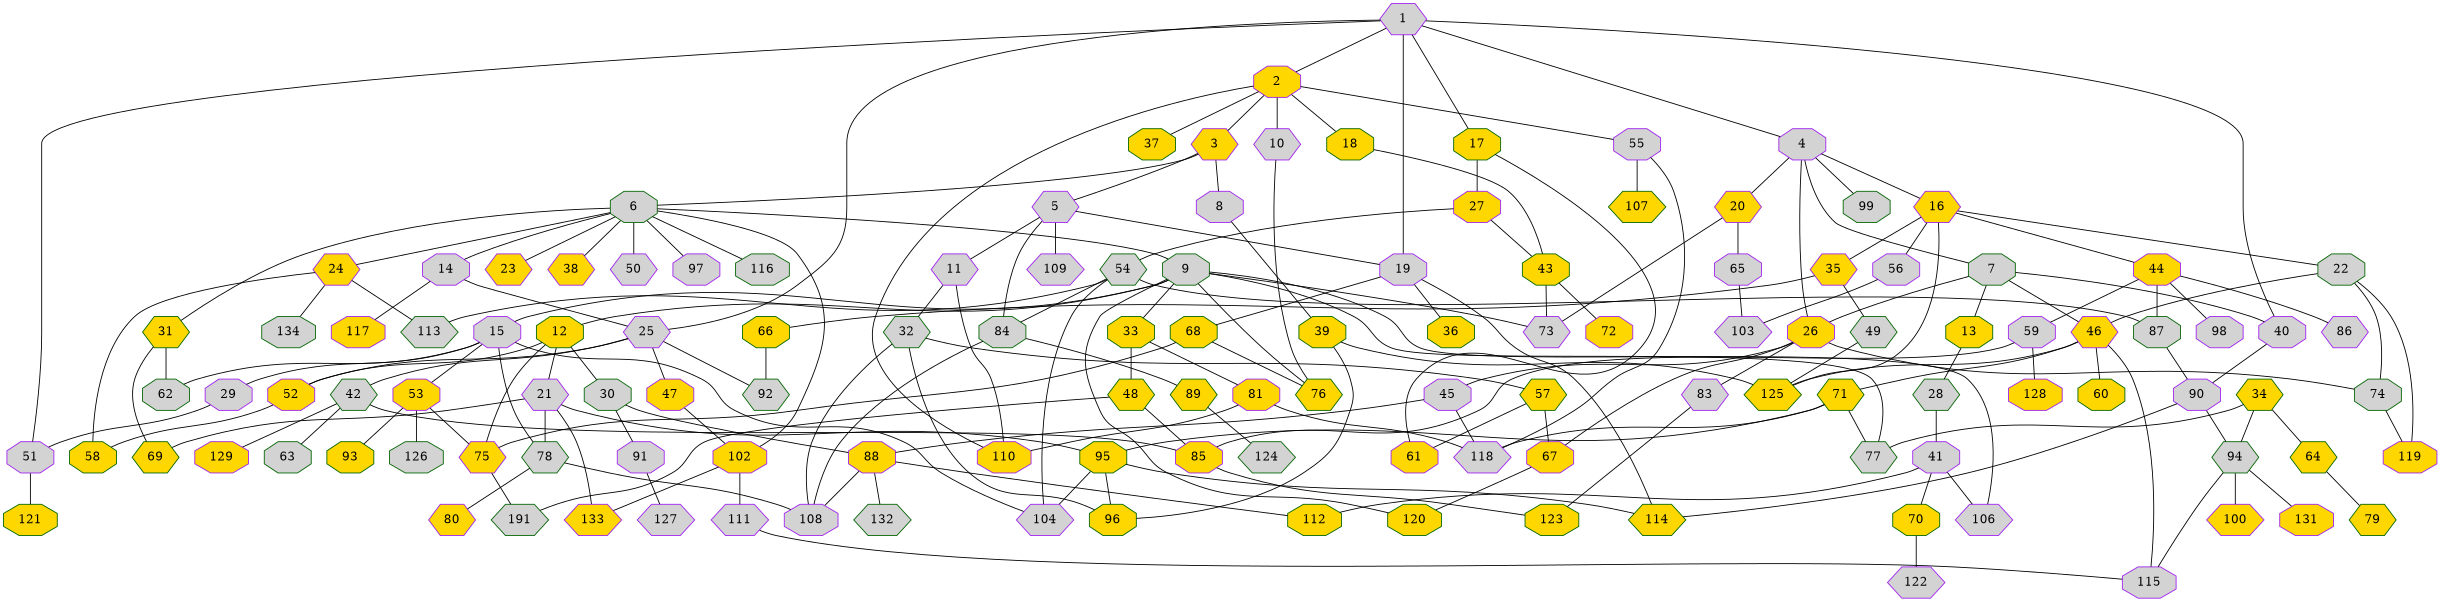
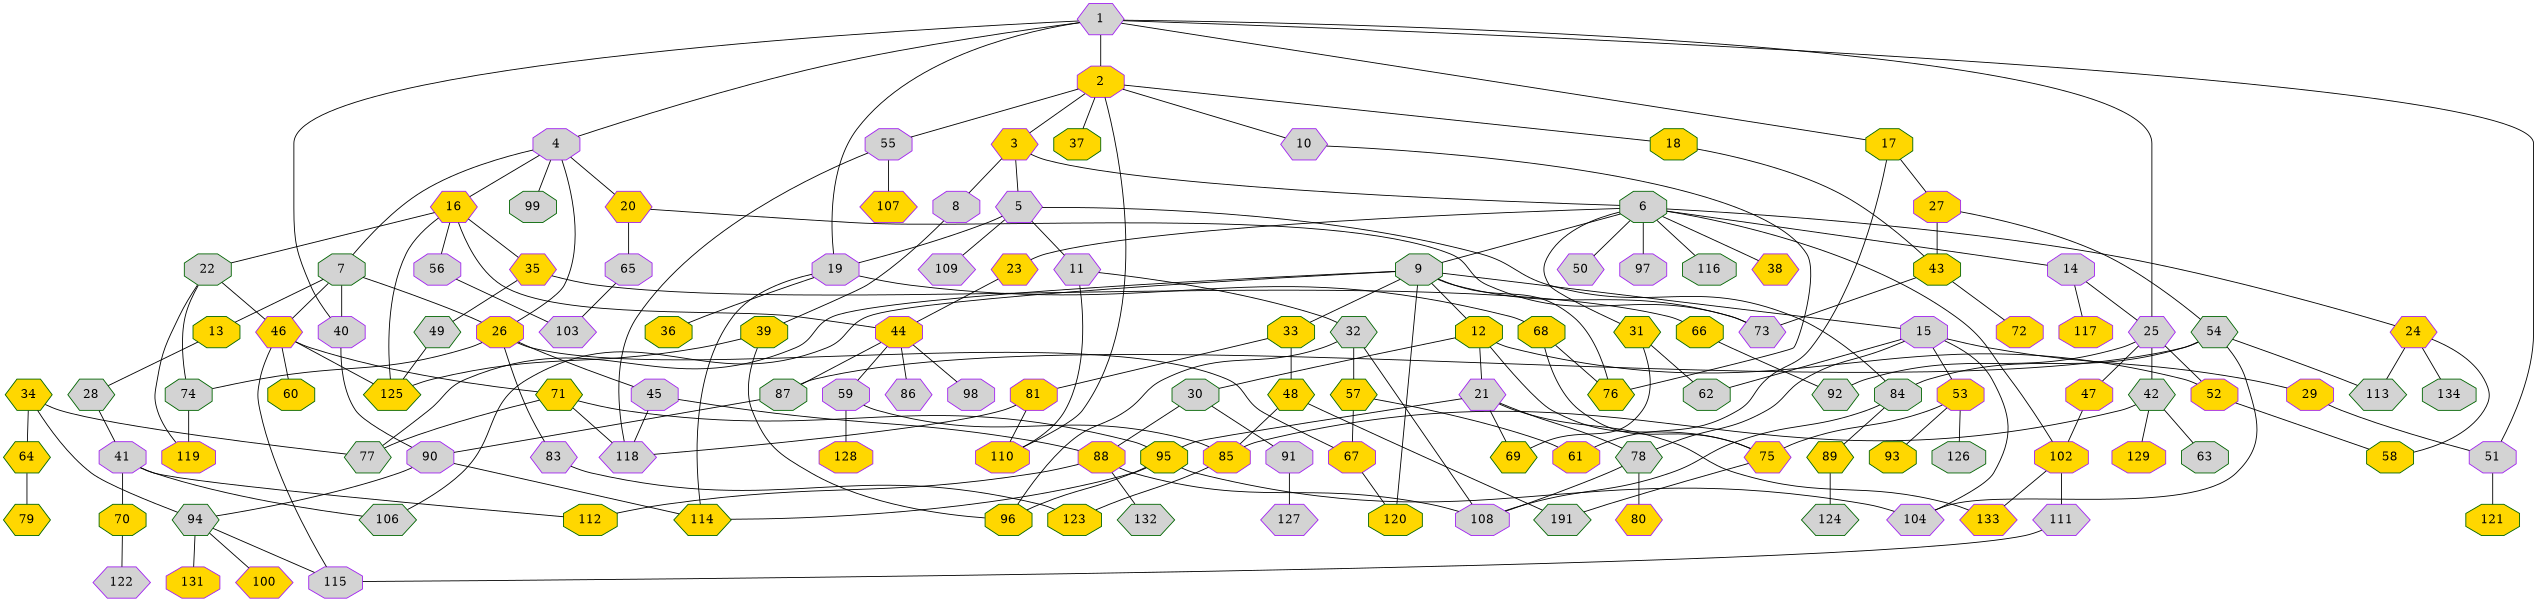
  graph {
    node [color=purple fillcolor=gold shape=octagon style=filled]
    1 [fillcolor=lightgrey shape=hexagon]
    2
    4 [fillcolor=lightgrey]
    17 [color=darkgreen]
    19 [fillcolor=lightgrey]
    25 [fillcolor=lightgrey shape=hexagon]
    40 [fillcolor=lightgrey]
    51 [fillcolor=lightgrey]
    3 [shape=hexagon]
    10 [fillcolor=lightgrey shape=hexagon]
    18 [color=darkgreen]
    37 [color=darkgreen]
    55 [fillcolor=lightgrey]
    110
    7 [color=darkgreen fillcolor=lightgrey]
    16 [shape=hexagon]
    20 [shape=hexagon]
    26
    99 [color=darkgreen fillcolor=lightgrey]
    27
    61
    36 [color=darkgreen]
    68 [color=darkgreen]
    114 [color=darkgreen shape=hexagon]
    52
    42 [color=darkgreen fillcolor=lightgrey shape=hexagon]
    47
    92 [color=darkgreen fillcolor=lightgrey shape=hexagon]
    90 [fillcolor=lightgrey]
    121 [color=darkgreen]
    5 [fillcolor=lightgrey shape=hexagon]
    6 [color=darkgreen fillcolor=lightgrey]
    8 [fillcolor=lightgrey]
    76 [color=darkgreen shape=hexagon]
    43 [color=darkgreen]
    118 [fillcolor=lightgrey shape=hexagon]
-   107 [color=darkgreen shape=hexagon]
+   107 [shape=hexagon]
    11 [fillcolor=lightgrey shape=hexagon]
    84 [color=darkgreen fillcolor=lightgrey]
    109 [fillcolor=lightgrey shape=hexagon]
    9 [color=darkgreen fillcolor=lightgrey]
    14 [fillcolor=lightgrey]
    23 [shape=hexagon]
    24 [shape=hexagon]
    31 [color=darkgreen shape=hexagon]
    38 [shape=hexagon]
    50 [fillcolor=lightgrey shape=hexagon]
    97 [fillcolor=lightgrey]
    102
    116 [color=darkgreen fillcolor=lightgrey]
    39 [color=darkgreen]
    13 [color=darkgreen]
    46 [shape=hexagon]
    22 [color=darkgreen fillcolor=lightgrey]
    35 [shape=hexagon]
    44
    56 [fillcolor=lightgrey]
    125 [color=darkgreen shape=hexagon]
    73 [fillcolor=lightgrey shape=hexagon]
    65 [fillcolor=lightgrey]
    74 [color=darkgreen fillcolor=lightgrey]
    45 [fillcolor=lightgrey]
    67
    83 [fillcolor=lightgrey shape=hexagon]
    32 [color=darkgreen fillcolor=lightgrey shape=hexagon]
    108 [fillcolor=lightgrey]
    89 [color=darkgreen shape=hexagon]
    12 [color=darkgreen]
    15 [fillcolor=lightgrey]
    33 [color=darkgreen]
    77 [color=darkgreen fillcolor=lightgrey shape=hexagon]
-   106 [fillcolor=lightgrey shape=hexagon]
+   106 [color=darkgreen fillcolor=lightgrey shape=hexagon]
    120 [color=darkgreen]
    117
    58 [color=darkgreen]
    113 [color=darkgreen fillcolor=lightgrey shape=hexagon]
    134 [color=darkgreen fillcolor=lightgrey]
    62 [color=darkgreen fillcolor=lightgrey]
    69 [color=darkgreen shape=hexagon]
    133 [shape=hexagon]
    111 [fillcolor=lightgrey shape=hexagon]
    132 [color=darkgreen fillcolor=lightgrey shape=hexagon]
    28 [color=darkgreen fillcolor=lightgrey shape=hexagon]
    60 [color=darkgreen]
    71 [color=darkgreen shape=hexagon]
    115 [fillcolor=lightgrey]
    96 [color=darkgreen]
    21 [fillcolor=lightgrey shape=hexagon]
    30 [color=darkgreen fillcolor=lightgrey]
    75 [shape=hexagon]
-   29 [fillcolor=lightgrey]
+   29
    53
    78 [color=darkgreen fillcolor=lightgrey shape=hexagon]
    104 [fillcolor=lightgrey shape=hexagon]
    48 [color=darkgreen shape=hexagon]
    81
    57 [color=darkgreen shape=hexagon]
    95 [color=darkgreen]
    88
    91 [fillcolor=lightgrey]
    n101 [color=darkgreen fillcolor=lightgrey label=191 shape=hexagon]
    41 [fillcolor=lightgrey]
    93 [color=darkgreen]
    126 [color=darkgreen fillcolor=lightgrey]
    80 [shape=hexagon]
    119
    49 [color=darkgreen fillcolor=lightgrey shape=hexagon]
    66 [color=darkgreen]
    59 [fillcolor=lightgrey]
    86 [fillcolor=lightgrey shape=hexagon]
    87 [color=darkgreen fillcolor=lightgrey]
    98 [fillcolor=lightgrey]
    103 [fillcolor=lightgrey shape=hexagon]
    54 [color=darkgreen fillcolor=lightgrey shape=hexagon]
    72
    34 [color=darkgreen shape=hexagon]
    64 [color=darkgreen shape=hexagon]
    94 [color=darkgreen fillcolor=lightgrey shape=hexagon]
    63 [color=darkgreen fillcolor=lightgrey]
    85
    129
    123 [color=darkgreen]
    70 [color=darkgreen]
    112 [color=darkgreen]
    127 [fillcolor=lightgrey shape=hexagon]
    79 [color=darkgreen shape=hexagon]
    100 [shape=hexagon]
    131
    122 [fillcolor=lightgrey shape=hexagon]
    128
    124 [color=darkgreen fillcolor=lightgrey shape=hexagon]
    1 -- 2
    1 -- 4
    1 -- 17
    1 -- 19
    1 -- 25
    1 -- 40
    1 -- 51
    2 -- 3
    2 -- 10
    2 -- 18
    2 -- 37
    2 -- 55
    2 -- 110
    4 -- 7
    4 -- 16
    4 -- 20
    4 -- 26
    4 -- 99
    17 -- 27
    17 -- 61
    19 -- 36
    19 -- 68
    19 -- 114
    25 -- 52
    25 -- 42
    25 -- 47
    25 -- 92
    40 -- 90
    51 -- 121
    3 -- 5
    3 -- 6
    3 -- 8
    10 -- 76
    18 -- 43
    55 -- 118
    55 -- 107
    7 -- 40
    7 -- 26
    7 -- 13
    7 -- 46
    16 -- 22
    16 -- 35
    16 -- 44
    16 -- 56
    16 -- 125
    20 -- 73
    20 -- 65
    26 -- 74
    26 -- 45
    26 -- 67
    26 -- 83
    27 -- 43
    27 -- 54
    68 -- 76
    68 -- 75
    52 -- 58
    42 -- 63
    42 -- 85
    42 -- 129
    47 -- 102
    90 -- 114
    90 -- 94
    5 -- 19
    5 -- 11
    5 -- 84
    5 -- 109
    6 -- 9
    6 -- 14
    6 -- 23
    6 -- 24
    6 -- 31
    6 -- 38
    6 -- 50
    6 -- 97
    6 -- 102
    6 -- 116
    8 -- 39
    43 -- 73
    43 -- 72
    11 -- 110
    11 -- 32
    84 -- 108
    84 -- 89
    9 -- 76
    9 -- 73
    9 -- 12
    9 -- 15
    9 -- 33
    9 -- 77
    9 -- 106
    9 -- 120
    14 -- 25
    14 -- 117
+   23 -- 44
    24 -- 58
    24 -- 113
    24 -- 134
    31 -- 62
    31 -- 69
    102 -- 133
    102 -- 111
    39 -- 125
    39 -- 96
    13 -- 28
    46 -- 125
    46 -- 60
    46 -- 71
    46 -- 115
    22 -- 46
    22 -- 74
    22 -- 119
    35 -- 49
    35 -- 66
    44 -- 59
    44 -- 86
    44 -- 87
    44 -- 98
    56 -- 103
    65 -- 103
    74 -- 119
    45 -- 118
    45 -- 88
    67 -- 120
    83 -- 123
    32 -- 108
    32 -- 96
    32 -- 57
    89 -- 124
    12 -- 52
    12 -- 21
    12 -- 30
    12 -- 75
    15 -- 62
    15 -- 29
    15 -- 53
    15 -- 78
    15 -- 104
    33 -- 48
    33 -- 81
    111 -- 115
    28 -- 41
    71 -- 118
    71 -- 77
    71 -- 95
    21 -- 69
    21 -- 133
    21 -- 78
    21 -- 95
    30 -- 88
    30 -- 91
    75 -- n101
    29 -- 51
    53 -- 75
    53 -- 93
    53 -- 126
    78 -- 108
    78 -- 80
    48 -- n101
    48 -- 85
    81 -- 110
    81 -- 118
    57 -- 61
    57 -- 67
    95 -- 114
    95 -- 96
    95 -- 104
    88 -- 108
    88 -- 132
    88 -- 112
    91 -- 127
    41 -- 106
    41 -- 70
    41 -- 112
    49 -- 125
    66 -- 92
    59 -- 85
    59 -- 128
    87 -- 90
    54 -- 84
    54 -- 113
    54 -- 104
    54 -- 87
    34 -- 77
    34 -- 64
    34 -- 94
    64 -- 79
    94 -- 115
    94 -- 100
    94 -- 131
    85 -- 123
    70 -- 122
  }
